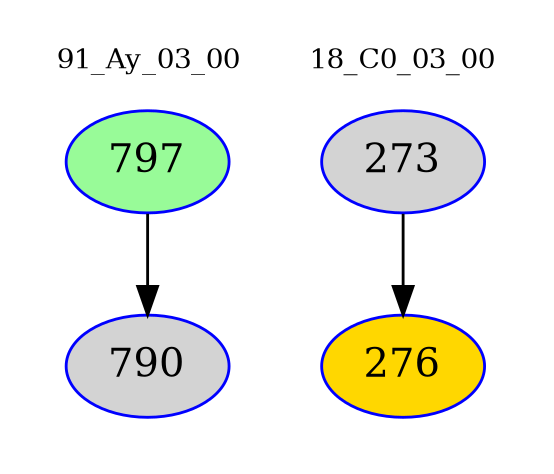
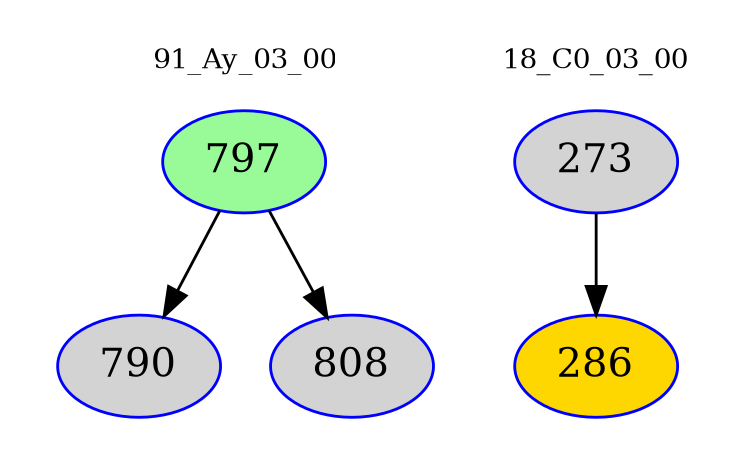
  digraph {
    node [color=blue fillcolor=lightgrey style=filled]
    edge [color=black]
    n1 [fillcolor=palegreen label=797]
    n2 [label=790]
+   n3 [label=808]
    n4 [label=273]
-   n5 [fillcolor=gold label=276]
+   n5 [fillcolor=gold label=286]
    subgraph cluster_1 {
      color=white
      fontsize=10
      label="91_Ay_03_00"
      n1
      n2
+     n3
    }
    subgraph cluster_2 {
      color=white
      fontsize=10
      label="18_C0_03_00"
      n4
      n5
    }
    n1 -> n2
+   n1 -> n3
    n4 -> n5
  }
